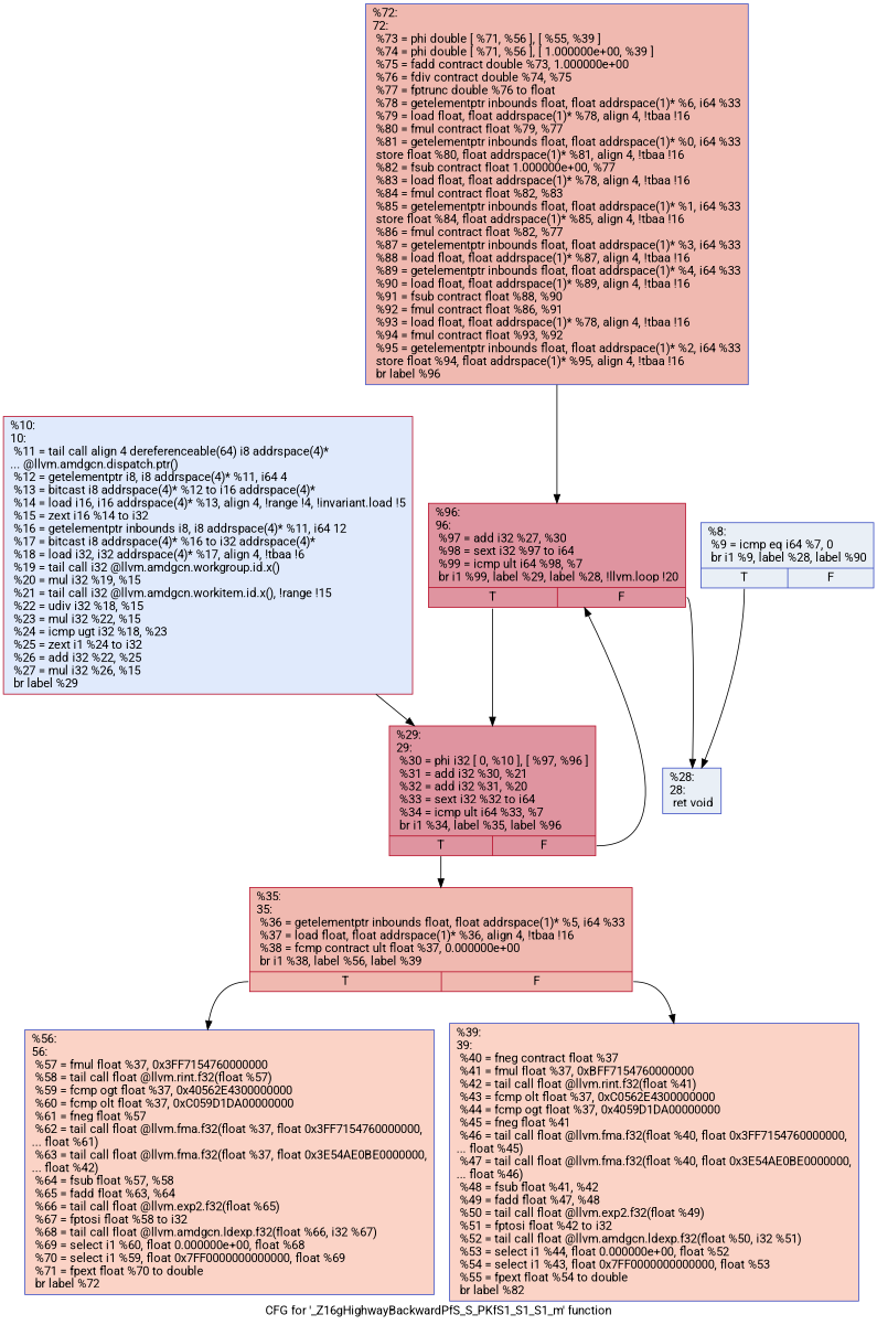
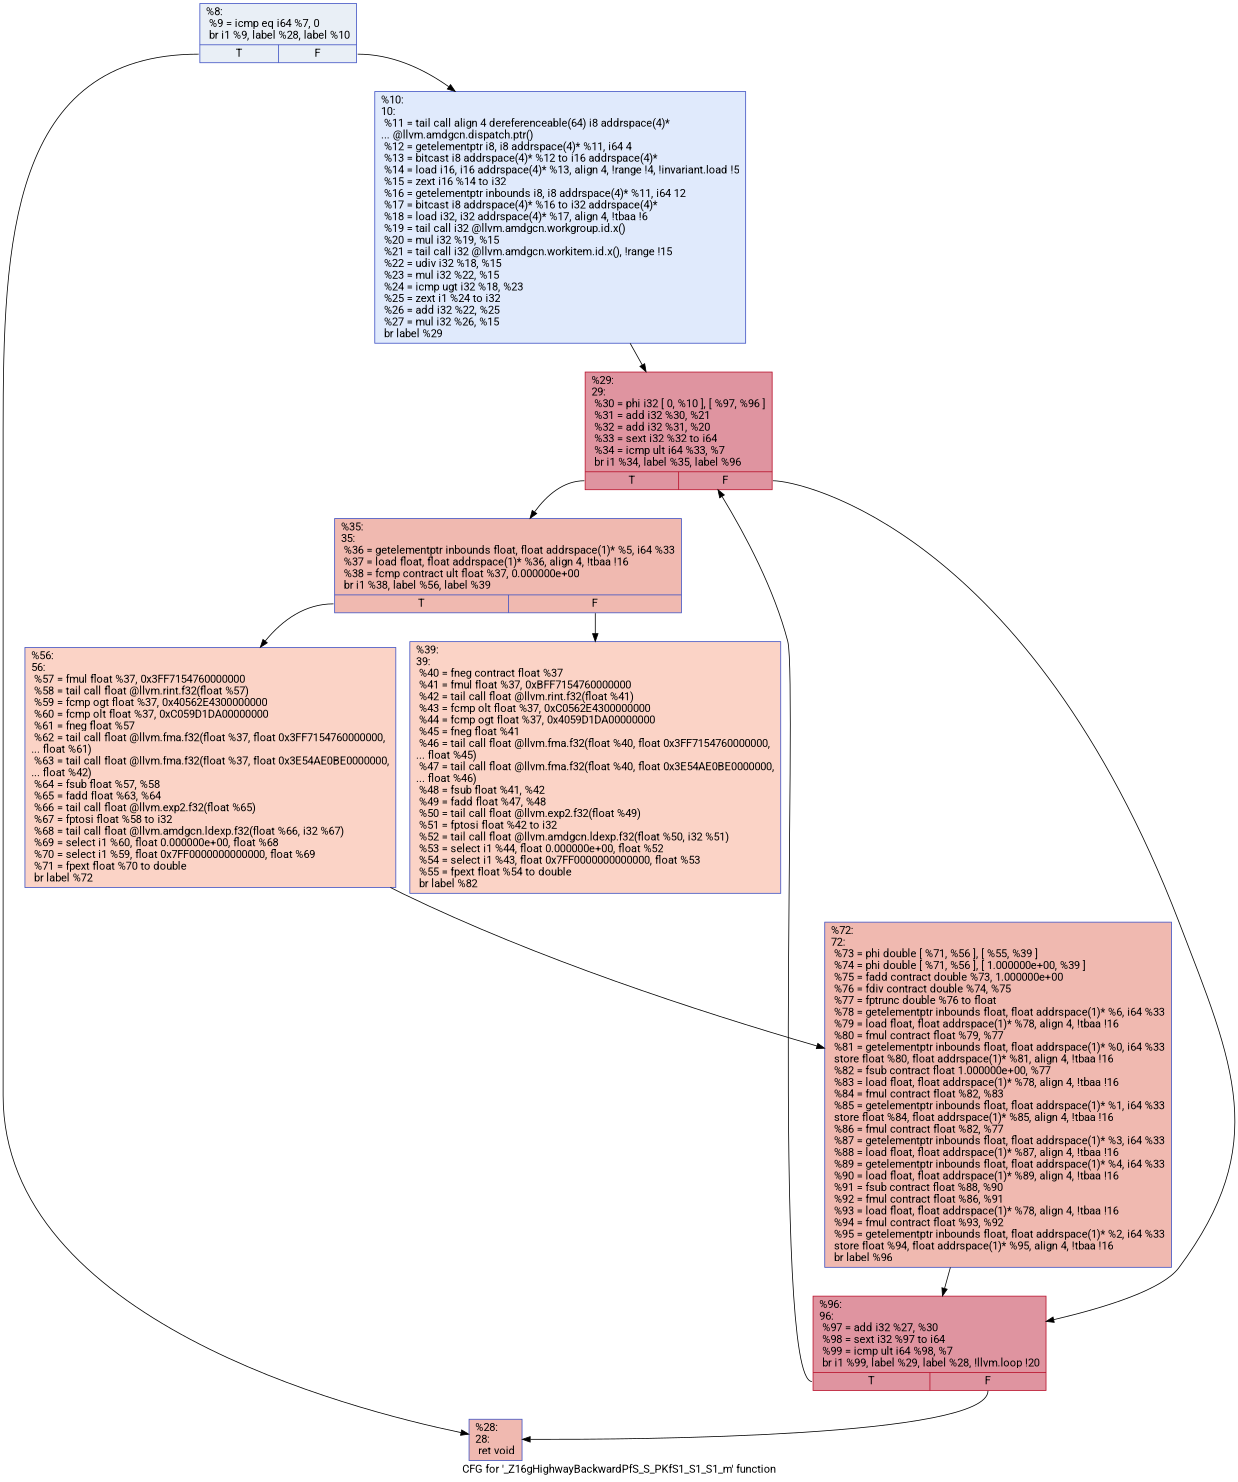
  digraph {
    fontname=Roboto
    label="CFG for '_Z16gHighwayBackwardPfS_S_PKfS1_S1_S1_m' function"
    node [color="#3d50c3ff" fillcolor="#cedaeb70" fontname=Roboto shape=record style=filled]
    edge [fontname=Roboto tailport=s0]
-   n1 [label="{%8:\l  %9 = icmp eq i64 %7, 0\l  br i1 %9, label %28, label %90\l|{<s0>T|<s1>F}}"]
-   n2 [label="{%28:\l28:                                               \l  ret void\l}"]
-   n3 [color="#b70d28ff" fillcolor="#b9d0f970" label="{%10:\l10:                                               \l  %11 = tail call align 4 dereferenceable(64) i8 addrspace(4)*\l... @llvm.amdgcn.dispatch.ptr()\l  %12 = getelementptr i8, i8 addrspace(4)* %11, i64 4\l  %13 = bitcast i8 addrspace(4)* %12 to i16 addrspace(4)*\l  %14 = load i16, i16 addrspace(4)* %13, align 4, !range !4, !invariant.load !5\l  %15 = zext i16 %14 to i32\l  %16 = getelementptr inbounds i8, i8 addrspace(4)* %11, i64 12\l  %17 = bitcast i8 addrspace(4)* %16 to i32 addrspace(4)*\l  %18 = load i32, i32 addrspace(4)* %17, align 4, !tbaa !6\l  %19 = tail call i32 @llvm.amdgcn.workgroup.id.x()\l  %20 = mul i32 %19, %15\l  %21 = tail call i32 @llvm.amdgcn.workitem.id.x(), !range !15\l  %22 = udiv i32 %18, %15\l  %23 = mul i32 %22, %15\l  %24 = icmp ugt i32 %18, %23\l  %25 = zext i1 %24 to i32\l  %26 = add i32 %22, %25\l  %27 = mul i32 %26, %15\l  br label %29\l}"]
+   n1 [label="{%8:\l  %9 = icmp eq i64 %7, 0\l  br i1 %9, label %28, label %10\l|{<s0>T|<s1>F}}"]
+   n2 [fillcolor="#de614d70" label="{%28:\l28:                                               \l  ret void\l}"]
+   n3 [fillcolor="#b9d0f970" label="{%10:\l10:                                               \l  %11 = tail call align 4 dereferenceable(64) i8 addrspace(4)*\l... @llvm.amdgcn.dispatch.ptr()\l  %12 = getelementptr i8, i8 addrspace(4)* %11, i64 4\l  %13 = bitcast i8 addrspace(4)* %12 to i16 addrspace(4)*\l  %14 = load i16, i16 addrspace(4)* %13, align 4, !range !4, !invariant.load !5\l  %15 = zext i16 %14 to i32\l  %16 = getelementptr inbounds i8, i8 addrspace(4)* %11, i64 12\l  %17 = bitcast i8 addrspace(4)* %16 to i32 addrspace(4)*\l  %18 = load i32, i32 addrspace(4)* %17, align 4, !tbaa !6\l  %19 = tail call i32 @llvm.amdgcn.workgroup.id.x()\l  %20 = mul i32 %19, %15\l  %21 = tail call i32 @llvm.amdgcn.workitem.id.x(), !range !15\l  %22 = udiv i32 %18, %15\l  %23 = mul i32 %22, %15\l  %24 = icmp ugt i32 %18, %23\l  %25 = zext i1 %24 to i32\l  %26 = add i32 %22, %25\l  %27 = mul i32 %26, %15\l  br label %29\l}"]
    n4 [color="#b70d28ff" fillcolor="#b70d2870" label="{%29:\l29:                                               \l  %30 = phi i32 [ 0, %10 ], [ %97, %96 ]\l  %31 = add i32 %30, %21\l  %32 = add i32 %31, %20\l  %33 = sext i32 %32 to i64\l  %34 = icmp ult i64 %33, %7\l  br i1 %34, label %35, label %96\l|{<s0>T|<s1>F}}"]
-   n5 [color="#b70d28ff" fillcolor="#de614d70" label="{%35:\l35:                                               \l  %36 = getelementptr inbounds float, float addrspace(1)* %5, i64 %33\l  %37 = load float, float addrspace(1)* %36, align 4, !tbaa !16\l  %38 = fcmp contract ult float %37, 0.000000e+00\l  br i1 %38, label %56, label %39\l|{<s0>T|<s1>F}}"]
+   n5 [fillcolor="#de614d70" label="{%35:\l35:                                               \l  %36 = getelementptr inbounds float, float addrspace(1)* %5, i64 %33\l  %37 = load float, float addrspace(1)* %36, align 4, !tbaa !16\l  %38 = fcmp contract ult float %37, 0.000000e+00\l  br i1 %38, label %56, label %39\l|{<s0>T|<s1>F}}"]
    n6 [color="#b70d28ff" fillcolor="#b70d2870" label="{%96:\l96:                                               \l  %97 = add i32 %27, %30\l  %98 = sext i32 %97 to i64\l  %99 = icmp ult i64 %98, %7\l  br i1 %99, label %29, label %28, !llvm.loop !20\l|{<s0>T|<s1>F}}"]
    n7 [fillcolor="#f59c7d70" label="{%56:\l56:                                               \l  %57 = fmul float %37, 0x3FF7154760000000\l  %58 = tail call float @llvm.rint.f32(float %57)\l  %59 = fcmp ogt float %37, 0x40562E4300000000\l  %60 = fcmp olt float %37, 0xC059D1DA00000000\l  %61 = fneg float %57\l  %62 = tail call float @llvm.fma.f32(float %37, float 0x3FF7154760000000,\l... float %61)\l  %63 = tail call float @llvm.fma.f32(float %37, float 0x3E54AE0BE0000000,\l... float %42)\l  %64 = fsub float %57, %58\l  %65 = fadd float %63, %64\l  %66 = tail call float @llvm.exp2.f32(float %65)\l  %67 = fptosi float %58 to i32\l  %68 = tail call float @llvm.amdgcn.ldexp.f32(float %66, i32 %67)\l  %69 = select i1 %60, float 0.000000e+00, float %68\l  %70 = select i1 %59, float 0x7FF0000000000000, float %69\l  %71 = fpext float %70 to double\l  br label %72\l}"]
    n8 [fillcolor="#f59c7d70" label="{%39:\l39:                                               \l  %40 = fneg contract float %37\l  %41 = fmul float %37, 0xBFF7154760000000\l  %42 = tail call float @llvm.rint.f32(float %41)\l  %43 = fcmp olt float %37, 0xC0562E4300000000\l  %44 = fcmp ogt float %37, 0x4059D1DA00000000\l  %45 = fneg float %41\l  %46 = tail call float @llvm.fma.f32(float %40, float 0x3FF7154760000000,\l... float %45)\l  %47 = tail call float @llvm.fma.f32(float %40, float 0x3E54AE0BE0000000,\l... float %46)\l  %48 = fsub float %41, %42\l  %49 = fadd float %47, %48\l  %50 = tail call float @llvm.exp2.f32(float %49)\l  %51 = fptosi float %42 to i32\l  %52 = tail call float @llvm.amdgcn.ldexp.f32(float %50, i32 %51)\l  %53 = select i1 %44, float 0.000000e+00, float %52\l  %54 = select i1 %43, float 0x7FF0000000000000, float %53\l  %55 = fpext float %54 to double\l  br label %82\l}"]
    n9 [fillcolor="#de614d70" label="{%72:\l72:                                               \l  %73 = phi double [ %71, %56 ], [ %55, %39 ]\l  %74 = phi double [ %71, %56 ], [ 1.000000e+00, %39 ]\l  %75 = fadd contract double %73, 1.000000e+00\l  %76 = fdiv contract double %74, %75\l  %77 = fptrunc double %76 to float\l  %78 = getelementptr inbounds float, float addrspace(1)* %6, i64 %33\l  %79 = load float, float addrspace(1)* %78, align 4, !tbaa !16\l  %80 = fmul contract float %79, %77\l  %81 = getelementptr inbounds float, float addrspace(1)* %0, i64 %33\l  store float %80, float addrspace(1)* %81, align 4, !tbaa !16\l  %82 = fsub contract float 1.000000e+00, %77\l  %83 = load float, float addrspace(1)* %78, align 4, !tbaa !16\l  %84 = fmul contract float %82, %83\l  %85 = getelementptr inbounds float, float addrspace(1)* %1, i64 %33\l  store float %84, float addrspace(1)* %85, align 4, !tbaa !16\l  %86 = fmul contract float %82, %77\l  %87 = getelementptr inbounds float, float addrspace(1)* %3, i64 %33\l  %88 = load float, float addrspace(1)* %87, align 4, !tbaa !16\l  %89 = getelementptr inbounds float, float addrspace(1)* %4, i64 %33\l  %90 = load float, float addrspace(1)* %89, align 4, !tbaa !16\l  %91 = fsub contract float %88, %90\l  %92 = fmul contract float %86, %91\l  %93 = load float, float addrspace(1)* %78, align 4, !tbaa !16\l  %94 = fmul contract float %93, %92\l  %95 = getelementptr inbounds float, float addrspace(1)* %2, i64 %33\l  store float %94, float addrspace(1)* %95, align 4, !tbaa !16\l  br label %96\l}"]
    n1 -> n2
+   n1 -> n3 [tailport=s1]
    n3 -> n4 [tailport=""]
    n4 -> n5
    n4 -> n6 [tailport=s1]
    n5 -> n7
    n5 -> n8 [tailport=s1]
    n6 -> n2 [tailport=s1]
    n6 -> n4
+   n7 -> n9 [tailport=""]
    n9 -> n6 [tailport=""]
  }
